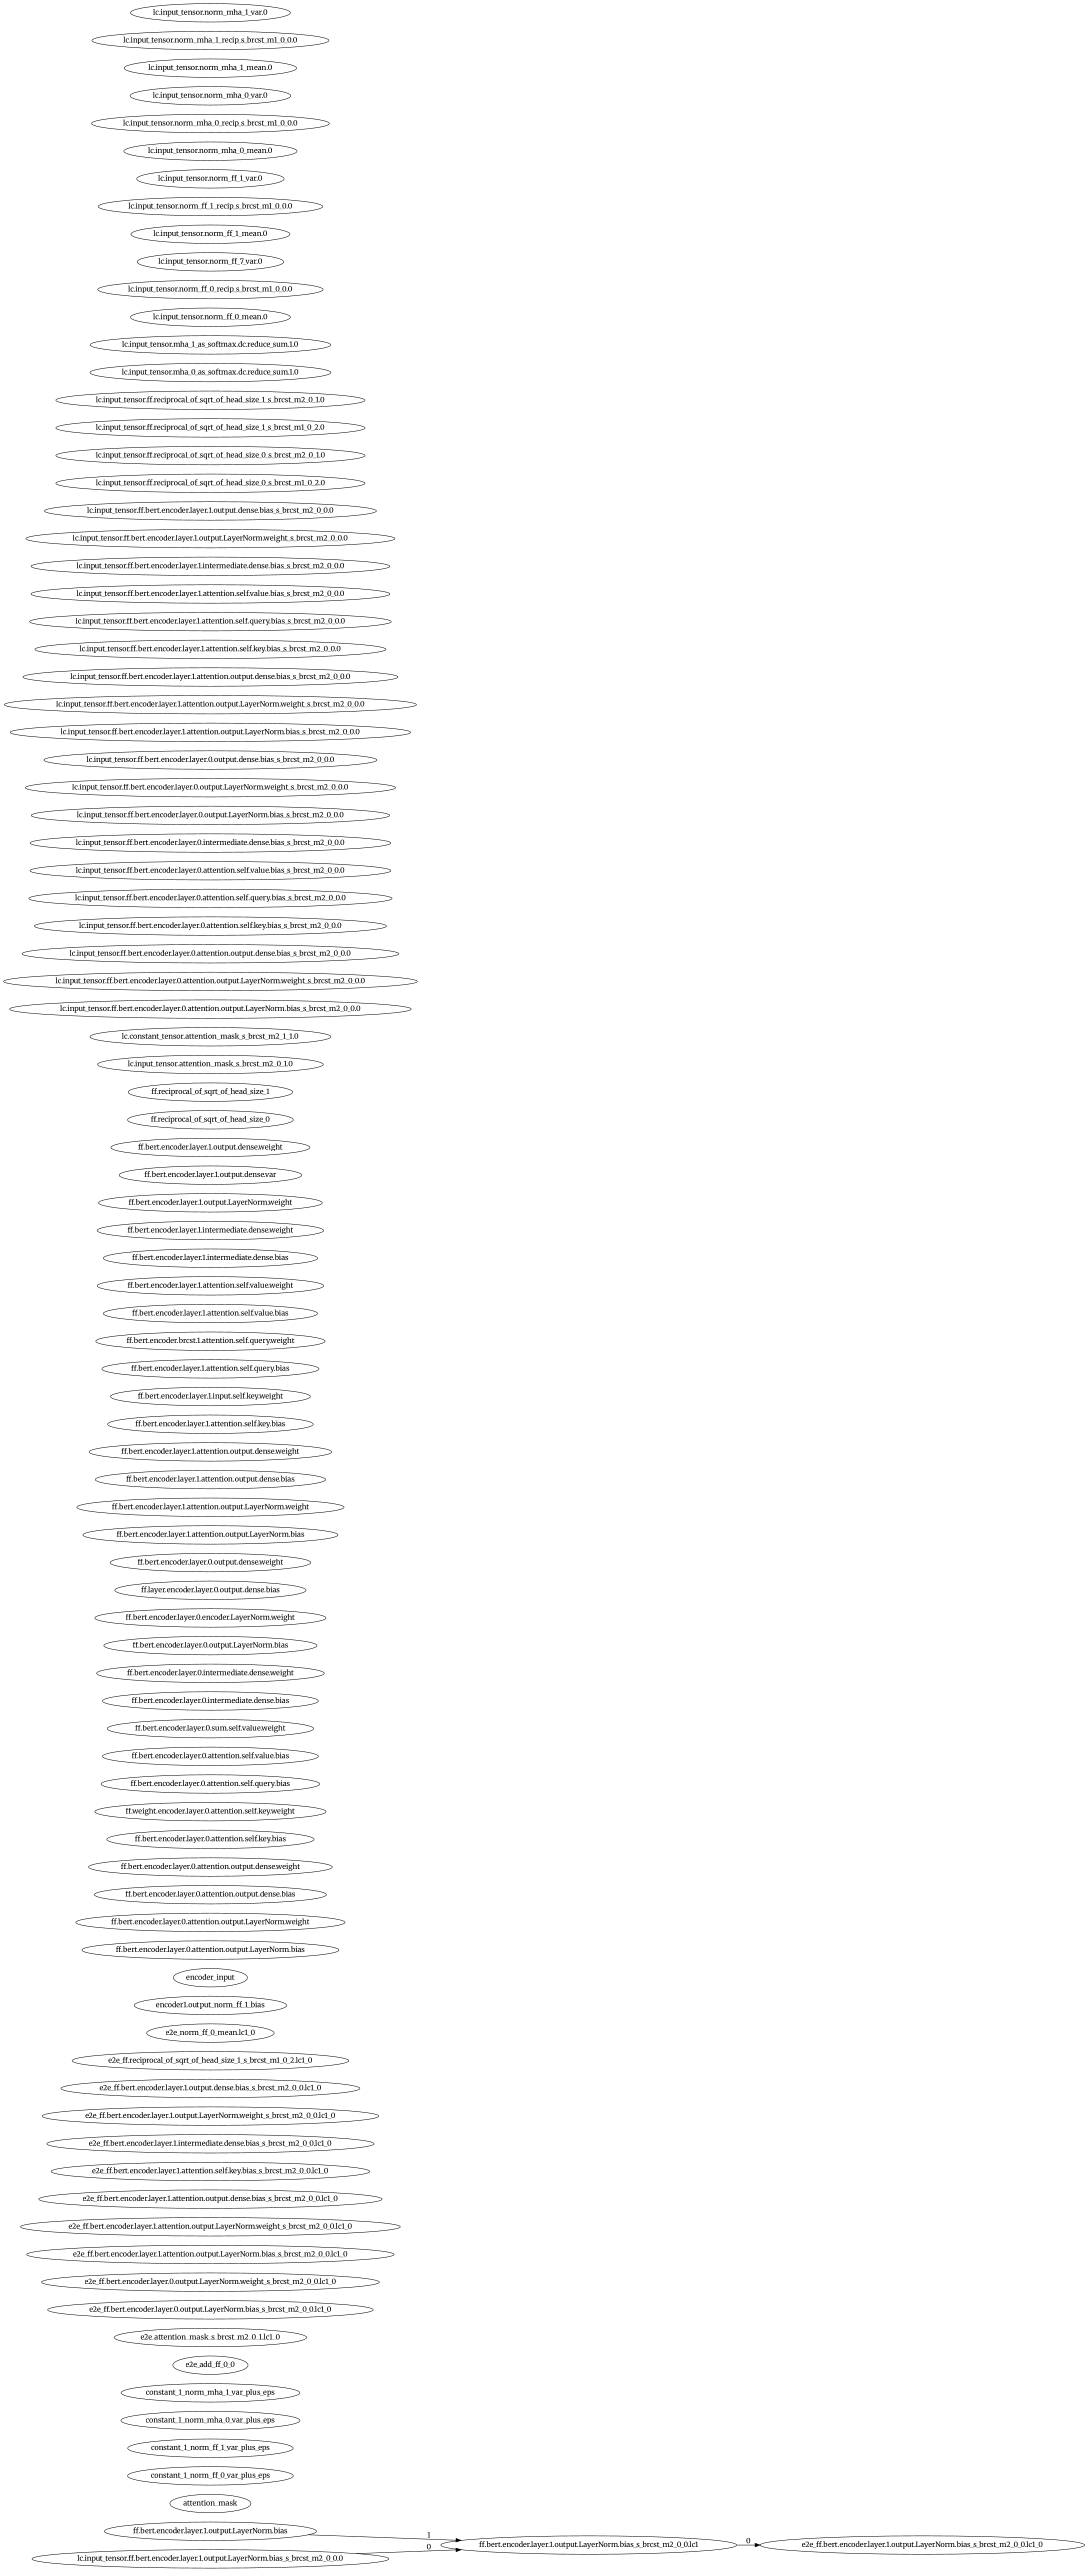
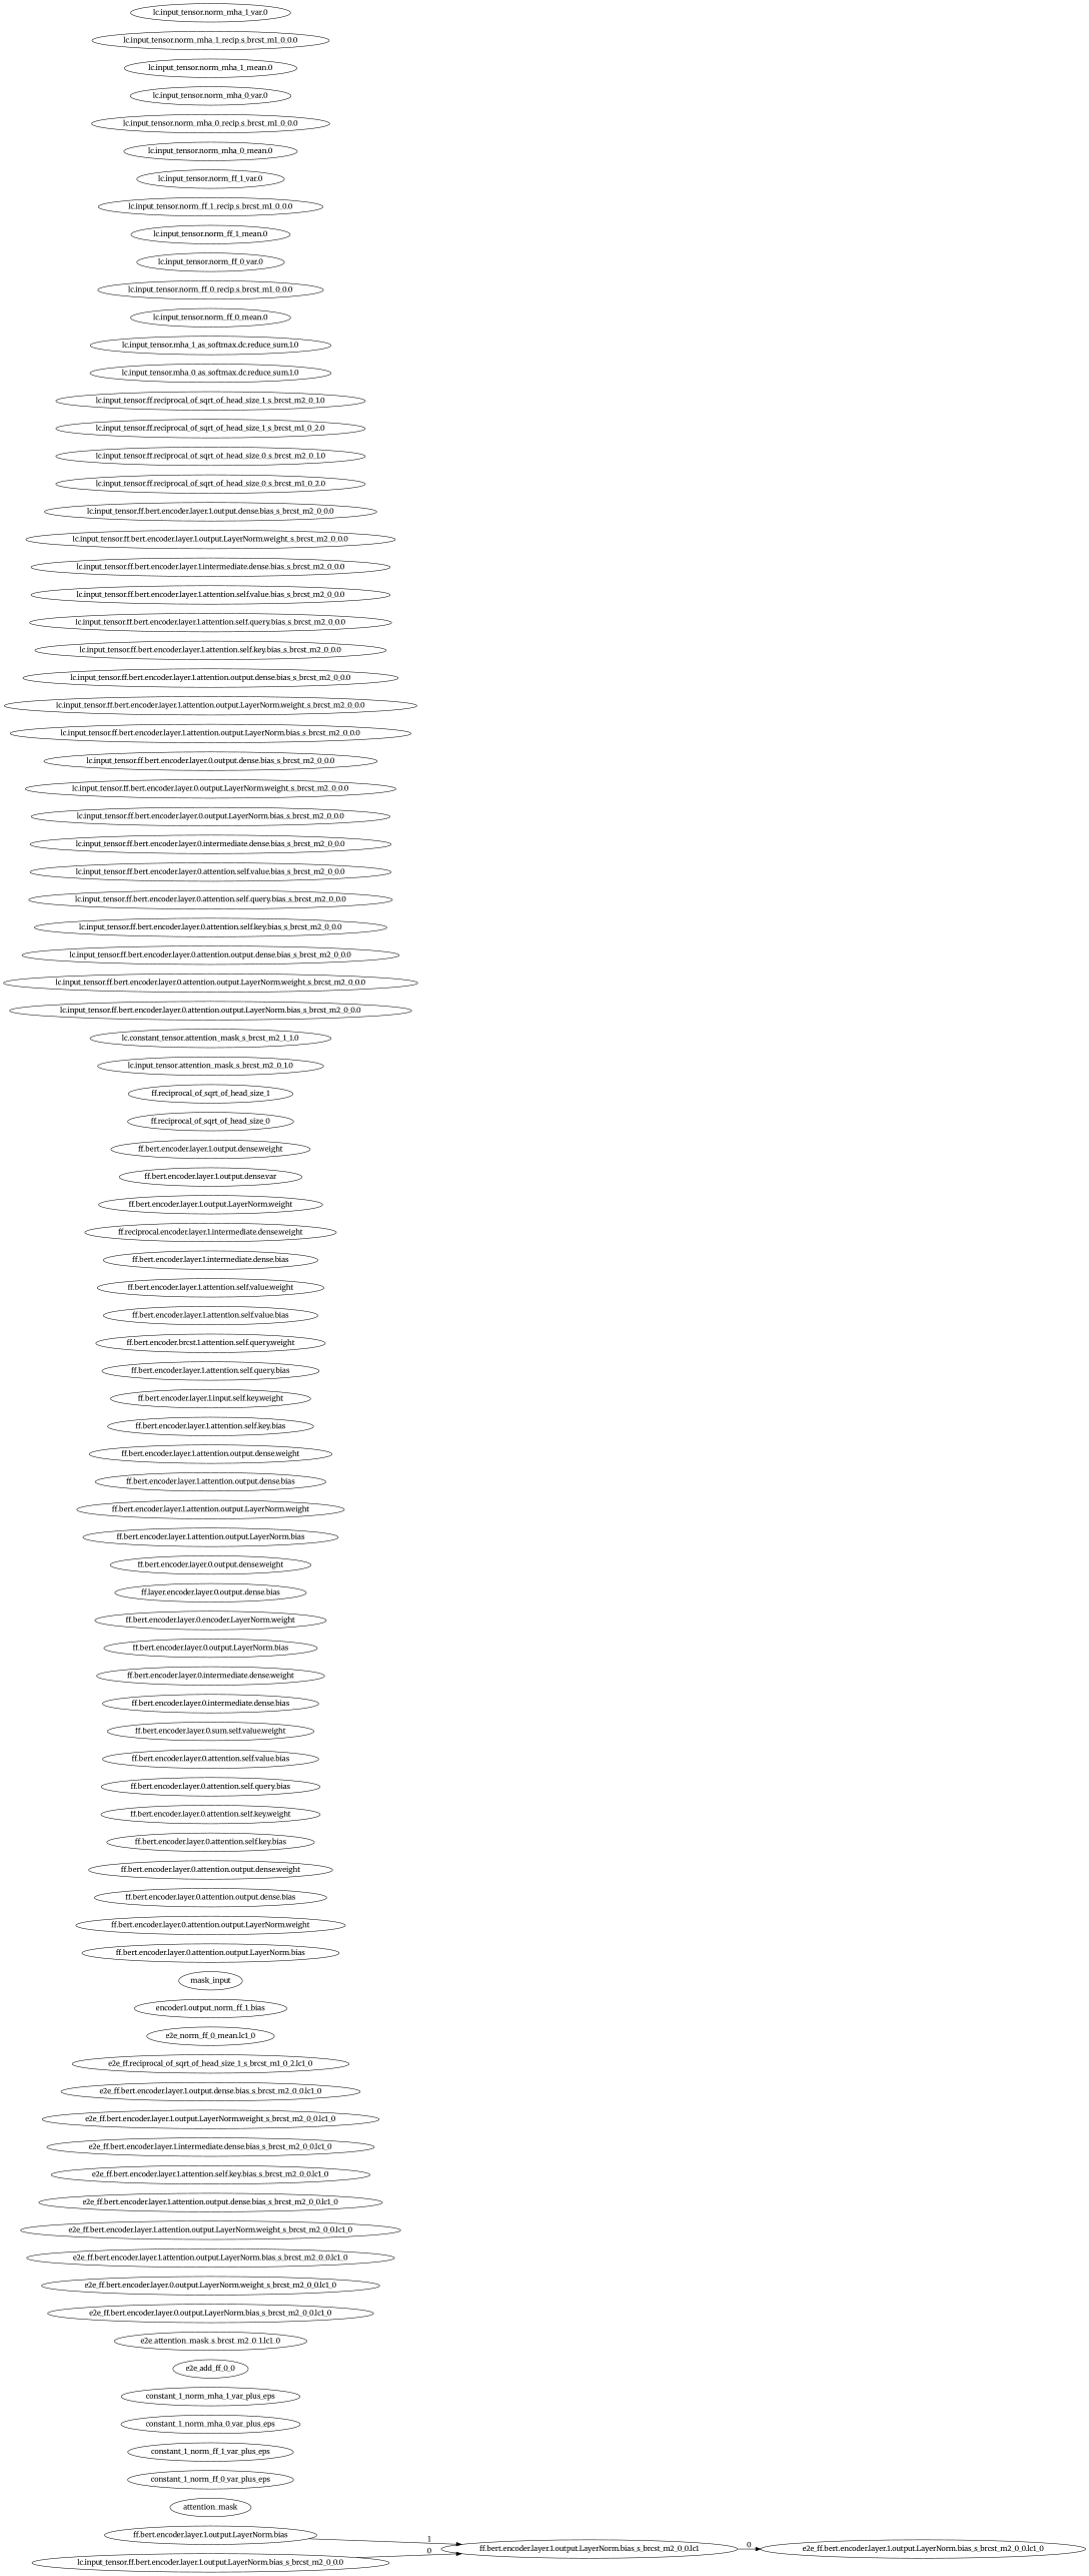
  digraph {
    fontname=Merriweather
    rankdir=LR
    node [fontname=Merriweather is_queue=1]
    edge [fontname=Merriweather]
    n1 [is_queue=0 label="ff.bert.encoder.layer.1.output.LayerNorm.bias_s_brcst_m2_0_0.lc1"]
    n2 [label="e2e_ff.bert.encoder.layer.1.output.LayerNorm.bias_s_brcst_m2_0_0.lc1_0"]
    n3 [label=attention_mask]
    n4 [label=constant_1_norm_ff_0_var_plus_eps]
    n5 [label=constant_1_norm_ff_1_var_plus_eps]
    n6 [label=constant_1_norm_mha_0_var_plus_eps]
    n7 [label=constant_1_norm_mha_1_var_plus_eps]
    n8 [label=e2e_add_ff_0_0]
    n9 [label="e2e_attention_mask_s_brcst_m2_0_1.lc1_0"]
    n10 [label="e2e_ff.bert.encoder.layer.0.output.LayerNorm.bias_s_brcst_m2_0_0.lc1_0"]
    n11 [label="e2e_ff.bert.encoder.layer.0.output.LayerNorm.weight_s_brcst_m2_0_0.lc1_0"]
    n12 [label="e2e_ff.bert.encoder.layer.1.attention.output.LayerNorm.bias_s_brcst_m2_0_0.lc1_0"]
    n13 [label="e2e_ff.bert.encoder.layer.1.attention.output.LayerNorm.weight_s_brcst_m2_0_0.lc1_0"]
    n14 [label="e2e_ff.bert.encoder.layer.1.attention.output.dense.bias_s_brcst_m2_0_0.lc1_0"]
    n15 [label="e2e_ff.bert.encoder.layer.1.attention.self.key.bias_s_brcst_m2_0_0.lc1_0"]
    n16 [label="e2e_ff.bert.encoder.layer.1.intermediate.dense.bias_s_brcst_m2_0_0.lc1_0"]
    n17 [label="e2e_ff.bert.encoder.layer.1.output.LayerNorm.weight_s_brcst_m2_0_0.lc1_0"]
    n18 [label="e2e_ff.bert.encoder.layer.1.output.dense.bias_s_brcst_m2_0_0.lc1_0"]
    n19 [label="e2e_ff.reciprocal_of_sqrt_of_head_size_1_s_brcst_m1_0_2.lc1_0"]
    n20 [label="e2e_norm_ff_0_mean.lc1_0"]
    n21 [label="encoder1.output_norm_ff_1_bias"]
-   n22 [label=encoder_input]
+   n22 [label=mask_input]
    n23 [label="ff.bert.encoder.layer.0.attention.output.LayerNorm.bias"]
    n24 [label="ff.bert.encoder.layer.0.attention.output.LayerNorm.weight"]
    n25 [label="ff.bert.encoder.layer.0.attention.output.dense.bias"]
    n26 [label="ff.bert.encoder.layer.0.attention.output.dense.weight"]
    n27 [label="ff.bert.encoder.layer.0.attention.self.key.bias"]
-   n28 [label="ff.weight.encoder.layer.0.attention.self.key.weight"]
+   n28 [label="ff.bert.encoder.layer.0.attention.self.key.weight"]
    n29 [label="ff.bert.encoder.layer.0.attention.self.query.bias"]
    n30 [label="ff.bert.encoder.layer.0.attention.self.value.bias"]
    n31 [label="ff.bert.encoder.layer.0.sum.self.value.weight"]
    n32 [label="ff.bert.encoder.layer.0.intermediate.dense.bias"]
    n33 [label="ff.bert.encoder.layer.0.intermediate.dense.weight"]
    n34 [label="ff.bert.encoder.layer.0.output.LayerNorm.bias"]
    n35 [label="ff.bert.encoder.layer.0.encoder.LayerNorm.weight"]
    n36 [label="ff.layer.encoder.layer.0.output.dense.bias"]
    n37 [label="ff.bert.encoder.layer.0.output.dense.weight"]
    n38 [label="ff.bert.encoder.layer.1.attention.output.LayerNorm.bias"]
    n39 [label="ff.bert.encoder.layer.1.attention.output.LayerNorm.weight"]
    n40 [label="ff.bert.encoder.layer.1.attention.output.dense.bias"]
    n41 [label="ff.bert.encoder.layer.1.attention.output.dense.weight"]
    n42 [label="ff.bert.encoder.layer.1.attention.self.key.bias"]
    n43 [label="ff.bert.encoder.layer.1.input.self.key.weight"]
    n44 [label="ff.bert.encoder.layer.1.attention.self.query.bias"]
    n45 [label="ff.bert.encoder.brcst.1.attention.self.query.weight"]
    n46 [label="ff.bert.encoder.layer.1.attention.self.value.bias"]
    n47 [label="ff.bert.encoder.layer.1.attention.self.value.weight"]
    n48 [label="ff.bert.encoder.layer.1.intermediate.dense.bias"]
-   n49 [label="ff.bert.encoder.layer.1.intermediate.dense.weight"]
+   n49 [label="ff.reciprocal.encoder.layer.1.intermediate.dense.weight"]
    n50 [label="ff.bert.encoder.layer.1.output.LayerNorm.bias"]
    n51 [label="ff.bert.encoder.layer.1.output.LayerNorm.weight"]
    n52 [label="ff.bert.encoder.layer.1.output.dense.var"]
    n53 [label="ff.bert.encoder.layer.1.output.dense.weight"]
    n54 [label="ff.reciprocal_of_sqrt_of_head_size_0"]
    n55 [label="ff.reciprocal_of_sqrt_of_head_size_1"]
    n56 [label="lc.input_tensor.attention_mask_s_brcst_m2_0_1.0"]
    n57 [label="lc.constant_tensor.attention_mask_s_brcst_m2_1_1.0"]
    n58 [label="lc.input_tensor.ff.bert.encoder.layer.0.attention.output.LayerNorm.bias_s_brcst_m2_0_0.0"]
    n59 [label="lc.input_tensor.ff.bert.encoder.layer.0.attention.output.LayerNorm.weight_s_brcst_m2_0_0.0"]
    n60 [label="lc.input_tensor.ff.bert.encoder.layer.0.attention.output.dense.bias_s_brcst_m2_0_0.0"]
    n61 [label="lc.input_tensor.ff.bert.encoder.layer.0.attention.self.key.bias_s_brcst_m2_0_0.0"]
    n62 [label="lc.input_tensor.ff.bert.encoder.layer.0.attention.self.query.bias_s_brcst_m2_0_0.0"]
    n63 [label="lc.input_tensor.ff.bert.encoder.layer.0.attention.self.value.bias_s_brcst_m2_0_0.0"]
    n64 [label="lc.input_tensor.ff.bert.encoder.layer.0.intermediate.dense.bias_s_brcst_m2_0_0.0"]
    n65 [label="lc.input_tensor.ff.bert.encoder.layer.0.output.LayerNorm.bias_s_brcst_m2_0_0.0"]
    n66 [label="lc.input_tensor.ff.bert.encoder.layer.0.output.LayerNorm.weight_s_brcst_m2_0_0.0"]
    n67 [label="lc.input_tensor.ff.bert.encoder.layer.0.output.dense.bias_s_brcst_m2_0_0.0"]
    n68 [label="lc.input_tensor.ff.bert.encoder.layer.1.attention.output.LayerNorm.bias_s_brcst_m2_0_0.0"]
    n69 [label="lc.input_tensor.ff.bert.encoder.layer.1.attention.output.LayerNorm.weight_s_brcst_m2_0_0.0"]
    n70 [label="lc.input_tensor.ff.bert.encoder.layer.1.attention.output.dense.bias_s_brcst_m2_0_0.0"]
    n71 [label="lc.input_tensor.ff.bert.encoder.layer.1.attention.self.key.bias_s_brcst_m2_0_0.0"]
    n72 [label="lc.input_tensor.ff.bert.encoder.layer.1.attention.self.query.bias_s_brcst_m2_0_0.0"]
    n73 [label="lc.input_tensor.ff.bert.encoder.layer.1.attention.self.value.bias_s_brcst_m2_0_0.0"]
    n74 [label="lc.input_tensor.ff.bert.encoder.layer.1.intermediate.dense.bias_s_brcst_m2_0_0.0"]
    n75 [label="lc.input_tensor.ff.bert.encoder.layer.1.output.LayerNorm.bias_s_brcst_m2_0_0.0"]
    n76 [label="lc.input_tensor.ff.bert.encoder.layer.1.output.LayerNorm.weight_s_brcst_m2_0_0.0"]
    n77 [label="lc.input_tensor.ff.bert.encoder.layer.1.output.dense.bias_s_brcst_m2_0_0.0"]
    n78 [label="lc.input_tensor.ff.reciprocal_of_sqrt_of_head_size_0_s_brcst_m1_0_2.0"]
    n79 [label="lc.input_tensor.ff.reciprocal_of_sqrt_of_head_size_0_s_brcst_m2_0_1.0"]
    n80 [label="lc.input_tensor.ff.reciprocal_of_sqrt_of_head_size_1_s_brcst_m1_0_2.0"]
    n81 [label="lc.input_tensor.ff.reciprocal_of_sqrt_of_head_size_1_s_brcst_m2_0_1.0"]
    n82 [label="lc.input_tensor.mha_0_as_softmax.dc.reduce_sum.1.0"]
    n83 [label="lc.input_tensor.mha_1_as_softmax.dc.reduce_sum.1.0"]
    n84 [label="lc.input_tensor.norm_ff_0_mean.0"]
    n85 [label="lc.input_tensor.norm_ff_0_recip_s_brcst_m1_0_0.0"]
-   n86 [label="lc.input_tensor.norm_ff_7_var.0"]
+   n86 [label="lc.input_tensor.norm_ff_0_var.0"]
    n87 [label="lc.input_tensor.norm_ff_1_mean.0"]
    n88 [label="lc.input_tensor.norm_ff_1_recip_s_brcst_m1_0_0.0"]
    n89 [label="lc.input_tensor.norm_ff_1_var.0"]
    n90 [label="lc.input_tensor.norm_mha_0_mean.0"]
    n91 [label="lc.input_tensor.norm_mha_0_recip_s_brcst_m1_0_0.0"]
    n92 [label="lc.input_tensor.norm_mha_0_var.0"]
    n93 [label="lc.input_tensor.norm_mha_1_mean.0"]
    n94 [label="lc.input_tensor.norm_mha_1_recip_s_brcst_m1_0_0.0"]
    n95 [label="lc.input_tensor.norm_mha_1_var.0"]
    n1 -> n2 [label=0]
    n50 -> n1 [label=1]
    n75 -> n1 [label=0]
  }
